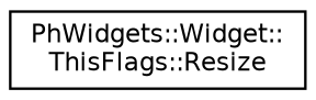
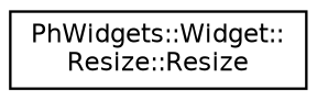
  digraph {
    rankdir=LR
-   n1 [color=black fillcolor=white fontname=Helvetica fontsize=10 height=0.2 label="PhWidgets::Widget::\lThisFlags::Resize" shape=record style=filled width=0.4]
+   n1 [color=black fillcolor=white fontname=Helvetica fontsize=10 height=0.2 label="PhWidgets::Widget::\lResize::Resize" shape=record style=filled width=0.4]
  }
